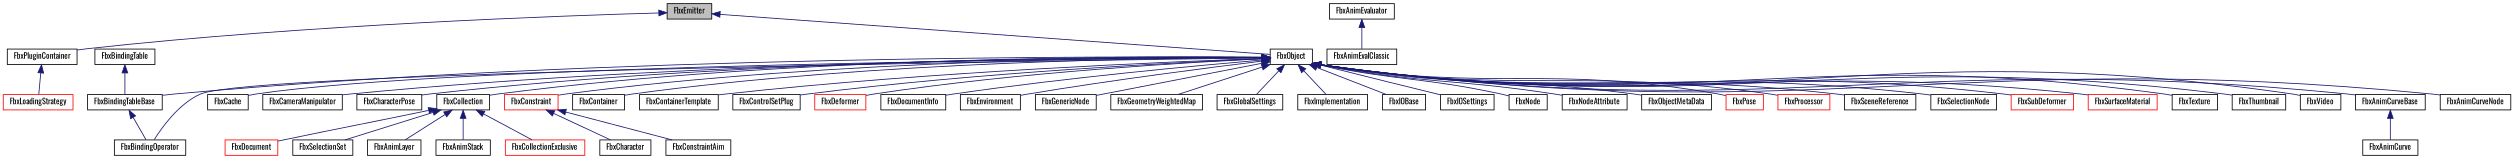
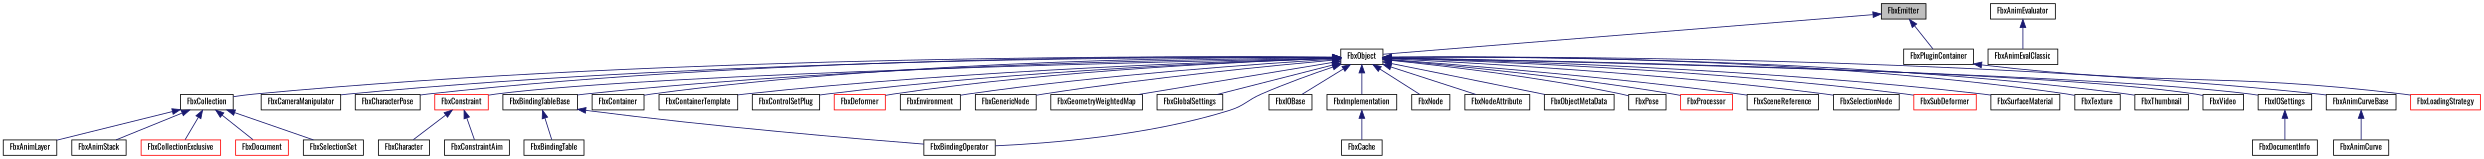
  digraph {
    fontname=Oswald
    rankdir=TB
    node [color=black fillcolor=white fontname=Oswald fontsize=10 shape=record style=filled]
    edge [color=midnightblue dir=back fontname=Oswald fontsize=10 labelfontname=Helvetica labelfontsize=10 style=solid]
    n1 [fillcolor=grey75 fontcolor=black height=0.2 label=FbxEmitter width=0.4]
    n2 [height=0.2 label=FbxObject width=0.4]
    n3 [height=0.2 label=FbxPluginContainer width=0.4]
    n4 [height=0.2 label=FbxAnimCurveBase width=0.4]
-   n5 [height=0.2 label=FbxAnimCurveNode width=0.4]
    n6 [height=0.2 label=FbxBindingTableBase width=0.4]
    n7 [height=0.2 label=FbxCache width=0.4]
    n8 [height=0.2 label=FbxCameraManipulator width=0.4]
    n9 [height=0.2 label=FbxCharacterPose width=0.4]
    n10 [height=0.2 label=FbxCollection width=0.4]
    n11 [color=red height=0.2 label=FbxConstraint width=0.4]
    n12 [height=0.2 label=FbxContainer width=0.4]
    n13 [height=0.2 label=FbxContainerTemplate width=0.4]
    n14 [height=0.2 label=FbxControlSetPlug width=0.4]
    n15 [color=red height=0.2 label=FbxDeformer width=0.4]
    n16 [height=0.2 label=FbxDocumentInfo width=0.4]
    n17 [height=0.2 label=FbxEnvironment width=0.4]
    n18 [height=0.2 label=FbxGenericNode width=0.4]
    n19 [height=0.2 label=FbxGeometryWeightedMap width=0.4]
    n20 [height=0.2 label=FbxGlobalSettings width=0.4]
    n21 [height=0.2 label=FbxImplementation width=0.4]
    n22 [height=0.2 label=FbxIOBase width=0.4]
    n23 [height=0.2 label=FbxIOSettings width=0.4]
    n24 [height=0.2 label=FbxNode width=0.4]
    n25 [height=0.2 label=FbxNodeAttribute width=0.4]
    n26 [height=0.2 label=FbxObjectMetaData width=0.4]
-   n27 [color=red height=0.2 label=FbxPose width=0.4]
+   n27 [height=0.2 label=FbxPose width=0.4]
    n28 [color=red height=0.2 label=FbxProcessor width=0.4]
    n29 [height=0.2 label=FbxSceneReference width=0.4]
    n30 [height=0.2 label=FbxSelectionNode width=0.4]
    n31 [color=red height=0.2 label=FbxSubDeformer width=0.4]
-   n32 [color=red height=0.2 label=FbxSurfaceMaterial width=0.4]
+   n32 [height=0.2 label=FbxSurfaceMaterial width=0.4]
    n33 [height=0.2 label=FbxTexture width=0.4]
    n34 [height=0.2 label=FbxThumbnail width=0.4]
    n35 [height=0.2 label=FbxVideo width=0.4]
    n36 [height=0.2 label=FbxBindingOperator width=0.4]
    n37 [color=red height=0.2 label=FbxLoadingStrategy width=0.4]
    n38 [height=0.2 label=FbxAnimCurve width=0.4]
    n39 [height=0.2 label=FbxAnimEvaluator width=0.4]
    n40 [height=0.2 label=FbxAnimEvalClassic width=0.4]
    n41 [height=0.2 label=FbxBindingTable width=0.4]
    n42 [height=0.2 label=FbxAnimLayer width=0.4]
    n43 [height=0.2 label=FbxAnimStack width=0.4]
    n44 [color=red height=0.2 label=FbxCollectionExclusive width=0.4]
    n45 [color=red height=0.2 label=FbxDocument width=0.4]
    n46 [height=0.2 label=FbxSelectionSet width=0.4]
    n47 [height=0.2 label=FbxCharacter width=0.4]
    n48 [height=0.2 label=FbxConstraintAim width=0.4]
    n1 -> n2
    n1 -> n3
    n2 -> n4
-   n2 -> n5
    n2 -> n6
-   n2 -> n7
+   n21 -> n7
    n2 -> n8
    n2 -> n9
    n2 -> n10
    n2 -> n11
    n2 -> n12
    n2 -> n13
    n2 -> n14
    n2 -> n15
-   n2 -> n16
+   n23 -> n16
    n2 -> n17
    n2 -> n18
    n2 -> n19
    n2 -> n20
    n2 -> n21
    n2 -> n22
    n2 -> n23
    n2 -> n24
    n2 -> n25
    n2 -> n26
    n2 -> n27
    n2 -> n28
    n2 -> n29
    n2 -> n30
    n2 -> n31
    n2 -> n32
    n2 -> n33
    n2 -> n34
    n2 -> n35
    n2 -> n36
    n3 -> n37
    n4 -> n38
    n6 -> n36
-   n41 -> n6
+   n6 -> n41
    n10 -> n42
    n10 -> n43
    n10 -> n44
    n10 -> n45
    n10 -> n46
    n11 -> n47
    n11 -> n48
    n39 -> n40
  }
